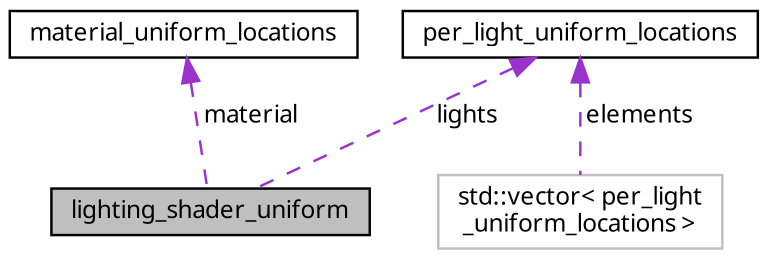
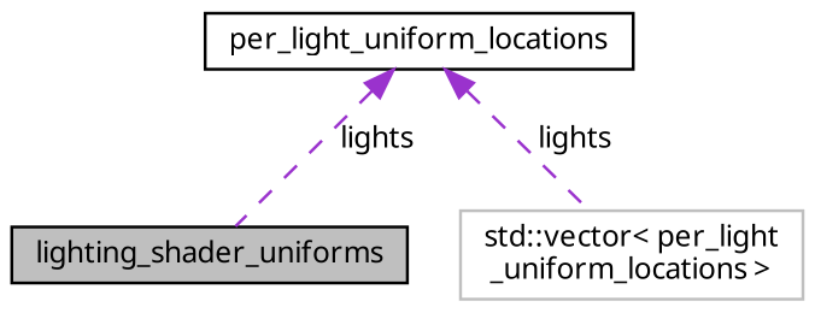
  digraph {
    node [color=black fontname="FreeSans.ttf" fontsize=10 shape=record]
    edge [color=darkorchid3 dir=back fontname="FreeSans.ttf" fontsize=10 labelfontname="FreeSans.ttf" labelfontsize=10 style=dashed]
-   n1 [fillcolor=grey75 fontcolor=black height=0.2 label=lighting_shader_uniform style=filled width=0.4]
-   n2 [height=0.2 label=material_uniform_locations width=0.4]
+   n1 [fillcolor=grey75 fontcolor=black height=0.2 label=lighting_shader_uniforms style=filled width=0.4]
    n3 [color=grey75 height=0.2 label="std::vector\< per_light\l_uniform_locations \>" width=0.4]
    n4 [height=0.2 label=per_light_uniform_locations width=0.4]
-   n2 -> n1 [label=" material"]
    n4 -> n1 [label=" lights"]
-   n4 -> n3 [label=" elements"]
+   n4 -> n3 [label=" lights"]
  }
